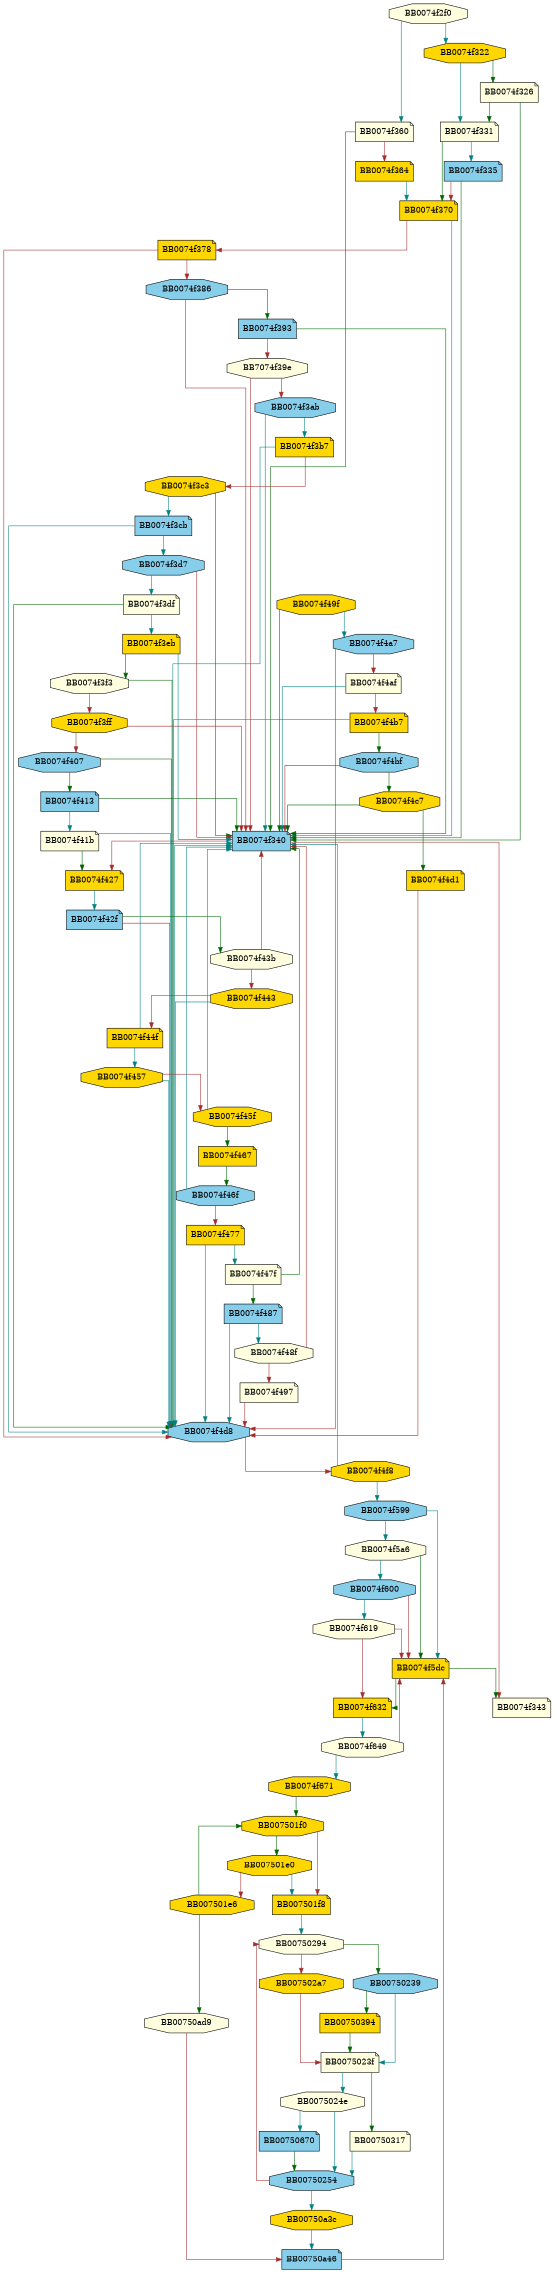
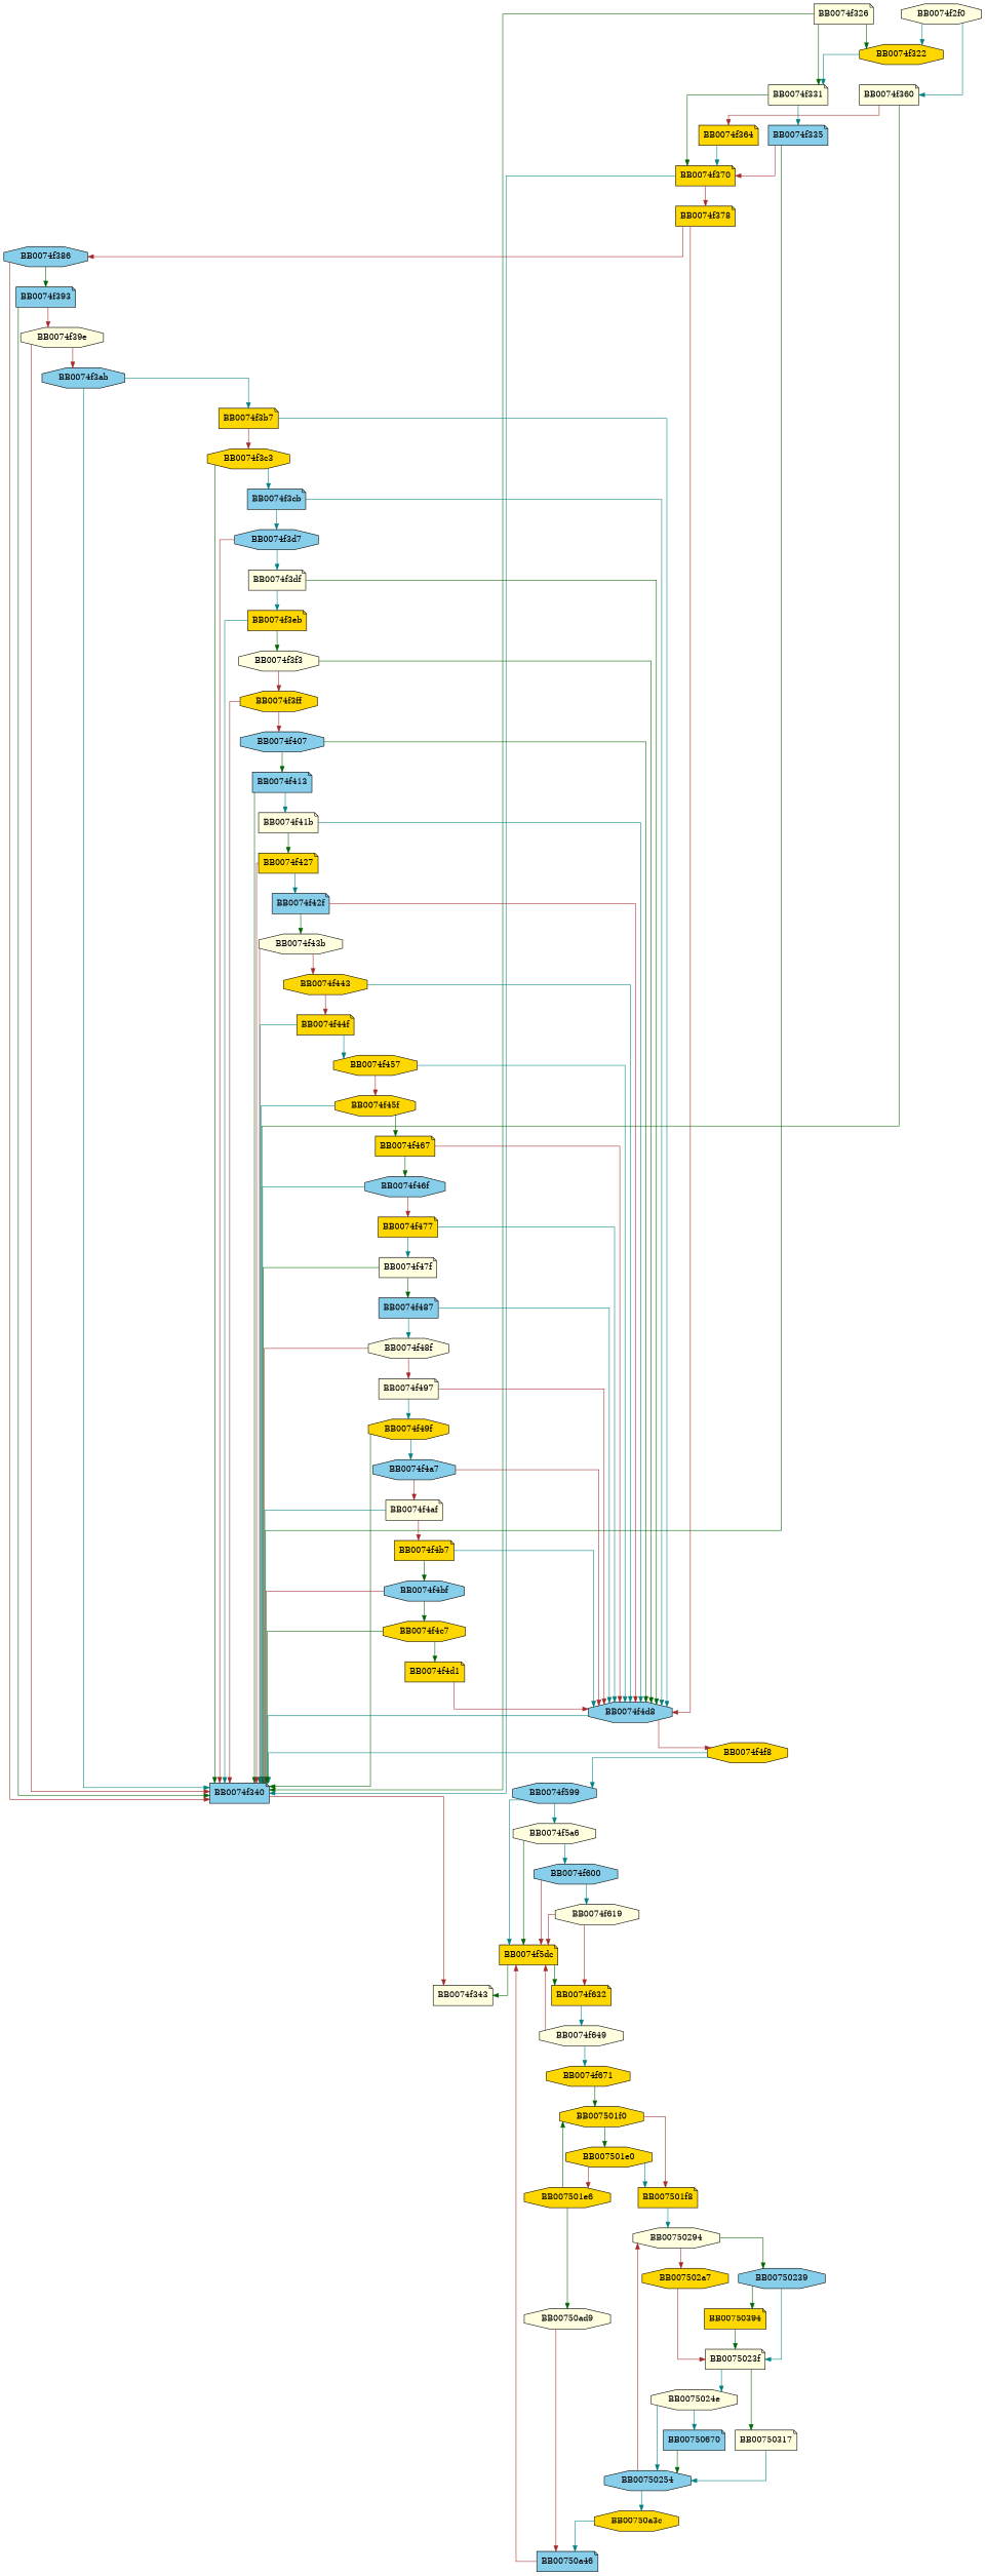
  digraph {
    splines=ortho
    node [fillcolor=gold shape=octagon style=filled]
    edge [color=teal]
    BB0074f2f0 [fillcolor=lightyellow]
    BB0074f360 [fillcolor=lightyellow shape=note]
    BB0074f322
    BB0074f340 [fillcolor=skyblue shape=note]
    BB0074f364 [shape=note]
    BB0074f331 [fillcolor=lightyellow shape=note]
    BB0074f326 [fillcolor=lightyellow shape=note]
    BB0074f343 [fillcolor=lightyellow shape=note]
    BB0074f370 [shape=note]
    BB0074f335 [fillcolor=skyblue shape=note]
    BB0074f378 [shape=note]
    BB0074f4d8 [fillcolor=skyblue]
    BB0074f386 [fillcolor=skyblue]
    BB0074f4f8
    BB0074f393 [fillcolor=skyblue shape=note]
    BB0074f599 [fillcolor=skyblue]
-   BB0074f39e [fillcolor=lightyellow label=BB7074f39e]
+   BB0074f39e [fillcolor=lightyellow]
    BB0074f3ab [fillcolor=skyblue]
    BB0074f3b7 [shape=note]
    BB0074f3c3
    BB0074f3cb [fillcolor=skyblue shape=note]
    BB0074f3d7 [fillcolor=skyblue]
    BB0074f3df [fillcolor=lightyellow shape=note]
    BB0074f3eb [shape=note]
    BB0074f3f3 [fillcolor=lightyellow]
    BB0074f3ff
    BB0074f407 [fillcolor=skyblue]
    BB0074f413 [fillcolor=skyblue shape=note]
    BB0074f41b [fillcolor=lightyellow shape=note]
    BB0074f427 [shape=note]
    BB0074f42f [fillcolor=skyblue shape=note]
    BB0074f43b [fillcolor=lightyellow]
    BB0074f443
    BB0074f44f [shape=note]
    BB0074f457
    BB0074f45f
    BB0074f467 [shape=note]
    BB0074f46f [fillcolor=skyblue]
    BB0074f477 [shape=note]
    BB0074f47f [fillcolor=lightyellow shape=note]
    BB0074f487 [fillcolor=skyblue shape=note]
    BB0074f48f [fillcolor=lightyellow]
    BB0074f497 [fillcolor=lightyellow shape=note]
    BB0074f49f
    BB0074f4a7 [fillcolor=skyblue]
    BB0074f4af [fillcolor=lightyellow shape=note]
    BB0074f4b7 [shape=note]
    BB0074f4bf [fillcolor=skyblue]
    BB0074f4c7
    BB0074f4d1 [shape=note]
    BB0074f5dc [shape=note]
    BB0074f5a6 [fillcolor=lightyellow]
    BB0074f632 [shape=note]
    BB0074f600 [fillcolor=skyblue]
    BB0074f619 [fillcolor=lightyellow]
    BB0074f649 [fillcolor=lightyellow]
    BB0074f671
    BB007501f0
    BB007501e0
    BB007501f8 [shape=note]
    BB007501e6
    BB00750294 [fillcolor=lightyellow]
    BB00750ad9 [fillcolor=lightyellow]
    BB00750239 [fillcolor=skyblue]
    BB007502a7
    BB00750a46 [fillcolor=skyblue shape=note]
    BB00750394 [shape=note]
    BB0075023f [fillcolor=lightyellow shape=note]
    BB00750317 [fillcolor=lightyellow shape=note]
    BB0075024e [fillcolor=lightyellow]
    BB00750254 [fillcolor=skyblue]
    BB00750670 [fillcolor=skyblue shape=note]
    BB00750a3c
    BB0074f2f0 -> BB0074f360
    BB0074f2f0 -> BB0074f322
    BB0074f360 -> BB0074f340 [color=darkgreen]
    BB0074f360 -> BB0074f364 [color=brown]
    BB0074f322 -> BB0074f331
-   BB0074f322 -> BB0074f326 [color=darkgreen]
+   BB0074f326 -> BB0074f322 [color=darkgreen]
    BB0074f340 -> BB0074f343 [color=brown]
    BB0074f364 -> BB0074f370
    BB0074f331 -> BB0074f370 [color=darkgreen]
    BB0074f331 -> BB0074f335
    BB0074f326 -> BB0074f340 [color=darkgreen]
    BB0074f326 -> BB0074f331 [color=darkgreen]
    BB0074f370 -> BB0074f340
    BB0074f370 -> BB0074f378 [color=brown]
    BB0074f335 -> BB0074f340 [color=darkgreen]
    BB0074f335 -> BB0074f370 [color=brown]
    BB0074f378 -> BB0074f4d8 [color=brown]
    BB0074f378 -> BB0074f386 [color=brown]
    BB0074f4d8 -> BB0074f340
    BB0074f4d8 -> BB0074f4f8 [color=brown]
    BB0074f386 -> BB0074f340 [color=brown]
    BB0074f386 -> BB0074f393 [color=darkgreen]
    BB0074f4f8 -> BB0074f340
    BB0074f4f8 -> BB0074f599
    BB0074f393 -> BB0074f340 [color=darkgreen]
    BB0074f393 -> BB0074f39e [color=brown]
    BB0074f599 -> BB0074f5dc
    BB0074f599 -> BB0074f5a6
    BB0074f39e -> BB0074f340 [color=brown]
    BB0074f39e -> BB0074f3ab [color=brown]
    BB0074f3ab -> BB0074f340
    BB0074f3ab -> BB0074f3b7
    BB0074f3b7 -> BB0074f4d8
    BB0074f3b7 -> BB0074f3c3 [color=brown]
    BB0074f3c3 -> BB0074f340 [color=darkgreen]
    BB0074f3c3 -> BB0074f3cb
    BB0074f3cb -> BB0074f4d8
    BB0074f3cb -> BB0074f3d7
    BB0074f3d7 -> BB0074f340 [color=brown]
    BB0074f3d7 -> BB0074f3df
    BB0074f3df -> BB0074f4d8 [color=darkgreen]
    BB0074f3df -> BB0074f3eb
    BB0074f3eb -> BB0074f340
    BB0074f3eb -> BB0074f3f3 [color=darkgreen]
    BB0074f3f3 -> BB0074f4d8 [color=darkgreen]
    BB0074f3f3 -> BB0074f3ff [color=brown]
    BB0074f3ff -> BB0074f340 [color=brown]
    BB0074f3ff -> BB0074f407 [color=brown]
    BB0074f407 -> BB0074f4d8 [color=darkgreen]
    BB0074f407 -> BB0074f413 [color=darkgreen]
    BB0074f413 -> BB0074f340 [color=darkgreen]
    BB0074f413 -> BB0074f41b
    BB0074f41b -> BB0074f4d8
    BB0074f41b -> BB0074f427 [color=darkgreen]
-   BB0074f340 -> BB0074f427 [color=brown]
+   BB0074f427 -> BB0074f340 [color=brown]
    BB0074f427 -> BB0074f42f
    BB0074f42f -> BB0074f4d8 [color=brown]
    BB0074f42f -> BB0074f43b [color=darkgreen]
    BB0074f43b -> BB0074f340 [color=brown]
    BB0074f43b -> BB0074f443 [color=brown]
    BB0074f443 -> BB0074f4d8
    BB0074f443 -> BB0074f44f [color=brown]
    BB0074f44f -> BB0074f340
    BB0074f44f -> BB0074f457
    BB0074f457 -> BB0074f4d8
    BB0074f457 -> BB0074f45f [color=brown]
    BB0074f45f -> BB0074f340
    BB0074f45f -> BB0074f467 [color=darkgreen]
+   BB0074f467 -> BB0074f4d8 [color=brown]
    BB0074f467 -> BB0074f46f [color=darkgreen]
    BB0074f46f -> BB0074f340
    BB0074f46f -> BB0074f477 [color=brown]
    BB0074f477 -> BB0074f4d8
    BB0074f477 -> BB0074f47f
    BB0074f47f -> BB0074f340 [color=darkgreen]
    BB0074f47f -> BB0074f487 [color=darkgreen]
    BB0074f487 -> BB0074f4d8
    BB0074f487 -> BB0074f48f
    BB0074f48f -> BB0074f340 [color=brown]
    BB0074f48f -> BB0074f497 [color=brown]
    BB0074f497 -> BB0074f4d8 [color=brown]
+   BB0074f497 -> BB0074f49f
    BB0074f49f -> BB0074f340 [color=darkgreen]
    BB0074f49f -> BB0074f4a7
    BB0074f4a7 -> BB0074f4d8 [color=brown]
    BB0074f4a7 -> BB0074f4af [color=brown]
    BB0074f4af -> BB0074f340
    BB0074f4af -> BB0074f4b7 [color=brown]
    BB0074f4b7 -> BB0074f4d8
    BB0074f4b7 -> BB0074f4bf [color=darkgreen]
    BB0074f4bf -> BB0074f340 [color=brown]
    BB0074f4bf -> BB0074f4c7 [color=darkgreen]
    BB0074f4c7 -> BB0074f340 [color=darkgreen]
    BB0074f4c7 -> BB0074f4d1 [color=darkgreen]
    BB0074f4d1 -> BB0074f4d8 [color=brown]
    BB0074f5dc -> BB0074f343 [color=darkgreen]
    BB0074f5dc -> BB0074f632 [color=darkgreen]
    BB0074f5a6 -> BB0074f5dc [color=darkgreen]
    BB0074f5a6 -> BB0074f600
    BB0074f632 -> BB0074f649
    BB0074f600 -> BB0074f5dc [color=brown]
    BB0074f600 -> BB0074f619
    BB0074f619 -> BB0074f5dc [color=brown]
    BB0074f619 -> BB0074f632 [color=brown]
    BB0074f649 -> BB0074f5dc [color=brown]
    BB0074f649 -> BB0074f671
    BB0074f671 -> BB007501f0 [color=darkgreen]
    BB007501f0 -> BB007501e0 [color=darkgreen]
    BB007501f0 -> BB007501f8 [color=brown]
    BB007501e0 -> BB007501f8
    BB007501e0 -> BB007501e6 [color=brown]
    BB007501f8 -> BB00750294
    BB007501e6 -> BB007501f0 [color=darkgreen]
    BB007501e6 -> BB00750ad9 [color=darkgreen]
    BB00750294 -> BB00750239 [color=darkgreen]
    BB00750294 -> BB007502a7 [color=brown]
    BB00750ad9 -> BB00750a46 [color=brown]
    BB00750239 -> BB00750394 [color=darkgreen]
    BB00750239 -> BB0075023f
    BB007502a7 -> BB0075023f [color=brown]
    BB00750a46 -> BB0074f5dc [color=brown]
    BB00750394 -> BB0075023f [color=darkgreen]
    BB0075023f -> BB00750317 [color=darkgreen]
    BB0075023f -> BB0075024e
    BB00750317 -> BB00750254
    BB0075024e -> BB00750254
    BB0075024e -> BB00750670
    BB00750254 -> BB00750294 [color=brown]
    BB00750254 -> BB00750a3c
    BB00750670 -> BB00750254 [color=darkgreen]
    BB00750a3c -> BB00750a46
  }
